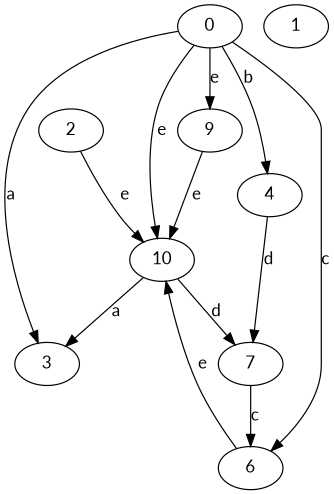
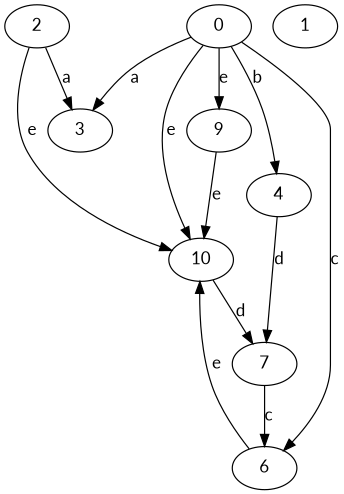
  strict digraph {
    fontname=Lato
    node [fontname=Lato]
    edge [fontname=Lato]
    2
    3
    10
    7
    4
    6
    0
    9
    1
-   10 -> 3 [label=a]
+   2 -> 3 [label=a]
    2 -> 10 [label=e]
    10 -> 7 [label=d]
    7 -> 6 [label=c]
    4 -> 7 [label=d]
    6 -> 10 [label=e]
    0 -> 3 [label=a]
    0 -> 10 [label=e]
    0 -> 4 [label=b]
    0 -> 6 [label=c]
    0 -> 9 [label=e]
    9 -> 10 [label=e]
  }
